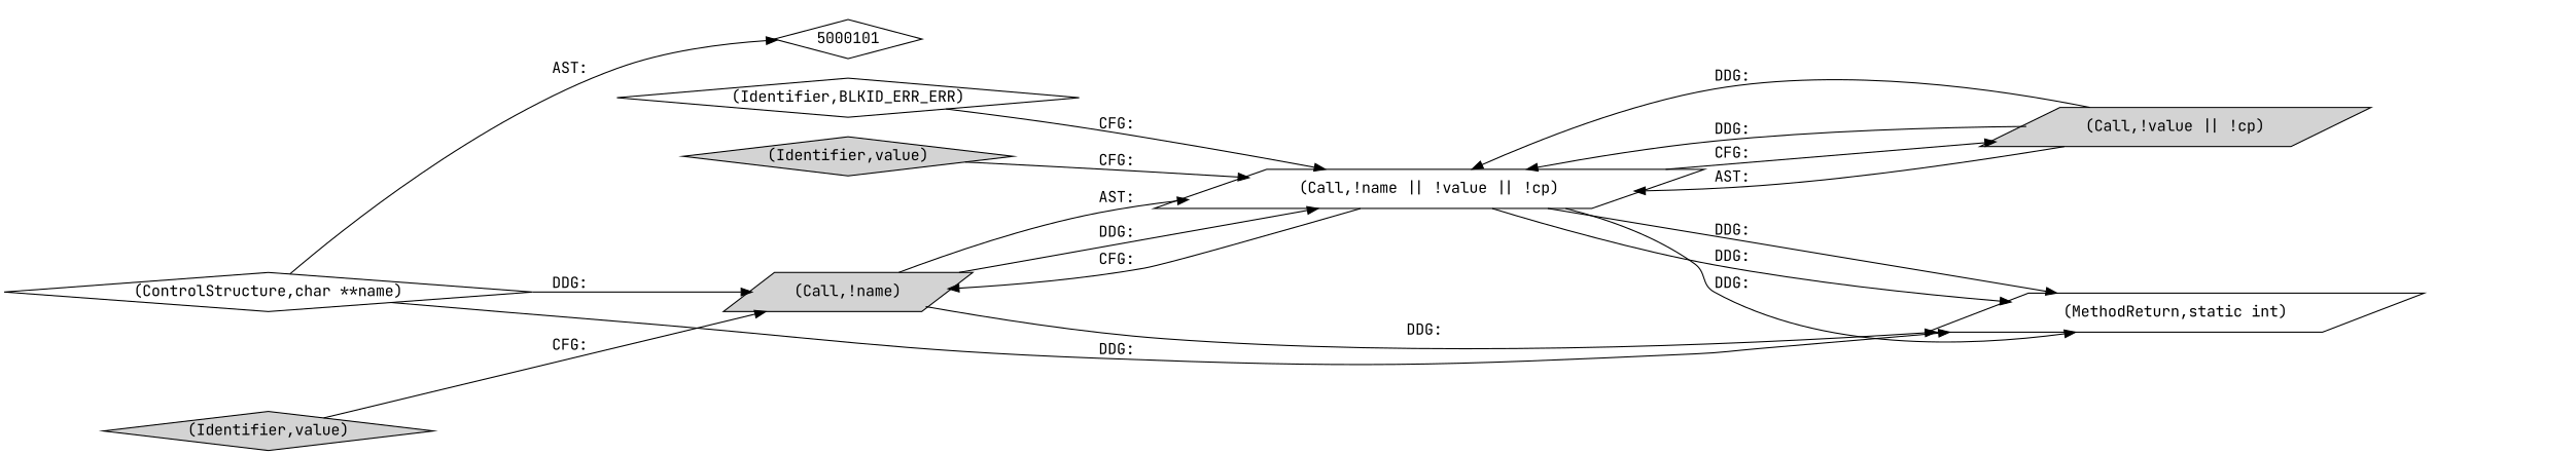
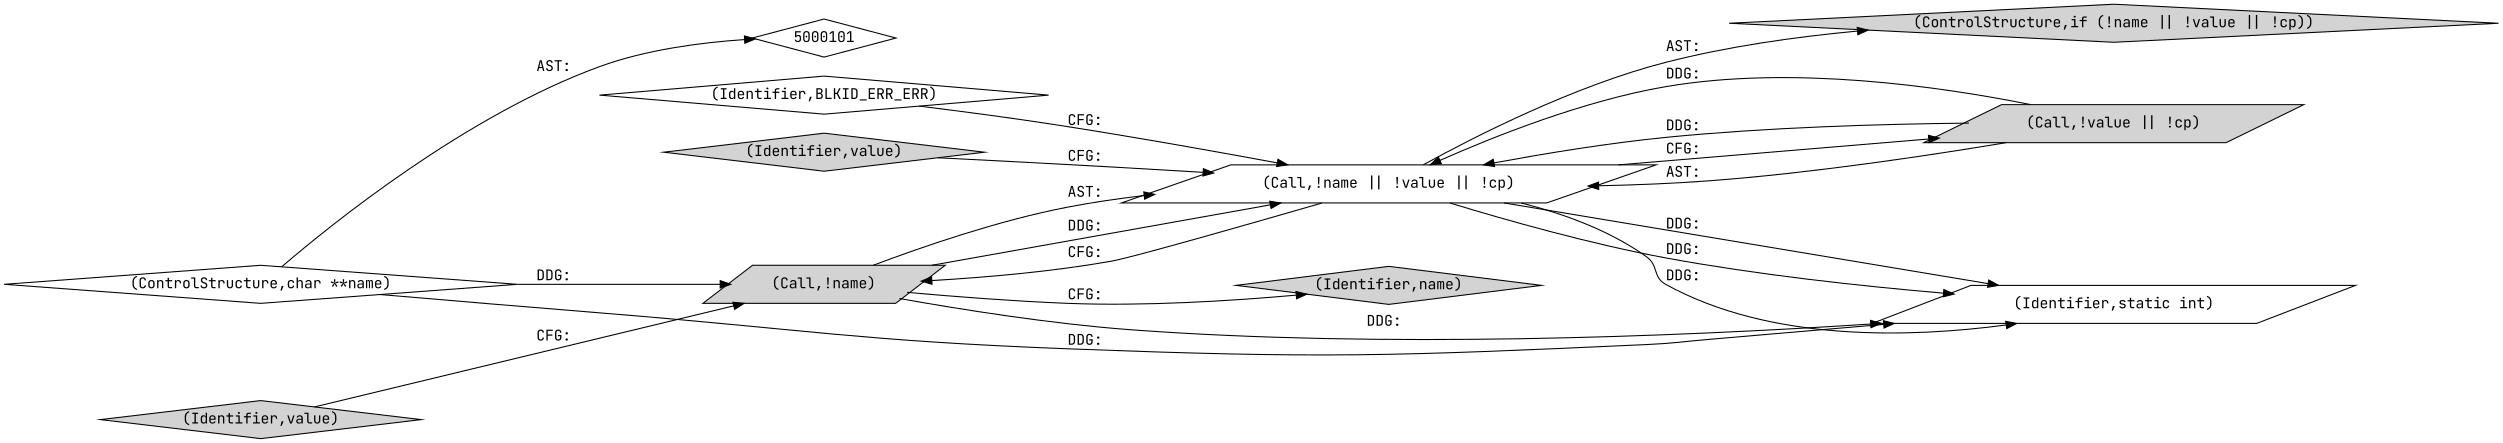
  digraph {
    fontname="JetBrains Mono"
    rankdir=LR
    node [fillcolor=lightgrey fontname="JetBrains Mono" shape=diamond style=filled]
    edge [fontname="JetBrains Mono"]
    n1 [label="(Call,!name)" shape=parallelogram]
    n2 [fillcolor=white label="(Call,!name || !value || !cp)" shape=parallelogram]
-   n3 [fillcolor=white label="(MethodReturn,static int)" shape=parallelogram]
+   n3 [fillcolor=white label="(Identifier,static int)" shape=parallelogram]
+   n4 [label="(Identifier,name)"]
    n5 [label="(Call,!value || !cp)" shape=parallelogram]
+   n6 [label="(ControlStructure,if (!name || !value || !cp))"]
    n7 [fillcolor=white label="(ControlStructure,char **name)"]
    n8 [fillcolor=white label=5000101]
    n9 [fillcolor=white label="(Identifier,BLKID_ERR_ERR)"]
    n10 [label="(Identifier,value)"]
    n11 [label="(Identifier,value)"]
    n1 -> n2 [label="AST: "]
    n1 -> n2 [label="DDG: "]
    n1 -> n3 [label="DDG: "]
+   n1 -> n4 [label="CFG: "]
    n2 -> n1 [label="CFG: "]
    n2 -> n3 [label="DDG: "]
    n2 -> n3 [label="DDG: "]
    n2 -> n3 [label="DDG: "]
    n2 -> n5 [label="CFG: "]
+   n2 -> n6 [label="AST: "]
    n5 -> n2 [label="AST: "]
    n5 -> n2 [label="DDG: "]
    n5 -> n2 [label="DDG: "]
    n7 -> n1 [label="DDG: "]
    n7 -> n3 [label="DDG: "]
    n7 -> n8 [label="AST: "]
    n9 -> n2 [label="CFG: "]
    n10 -> n1 [label="CFG: "]
    n11 -> n2 [label="CFG: "]
  }
